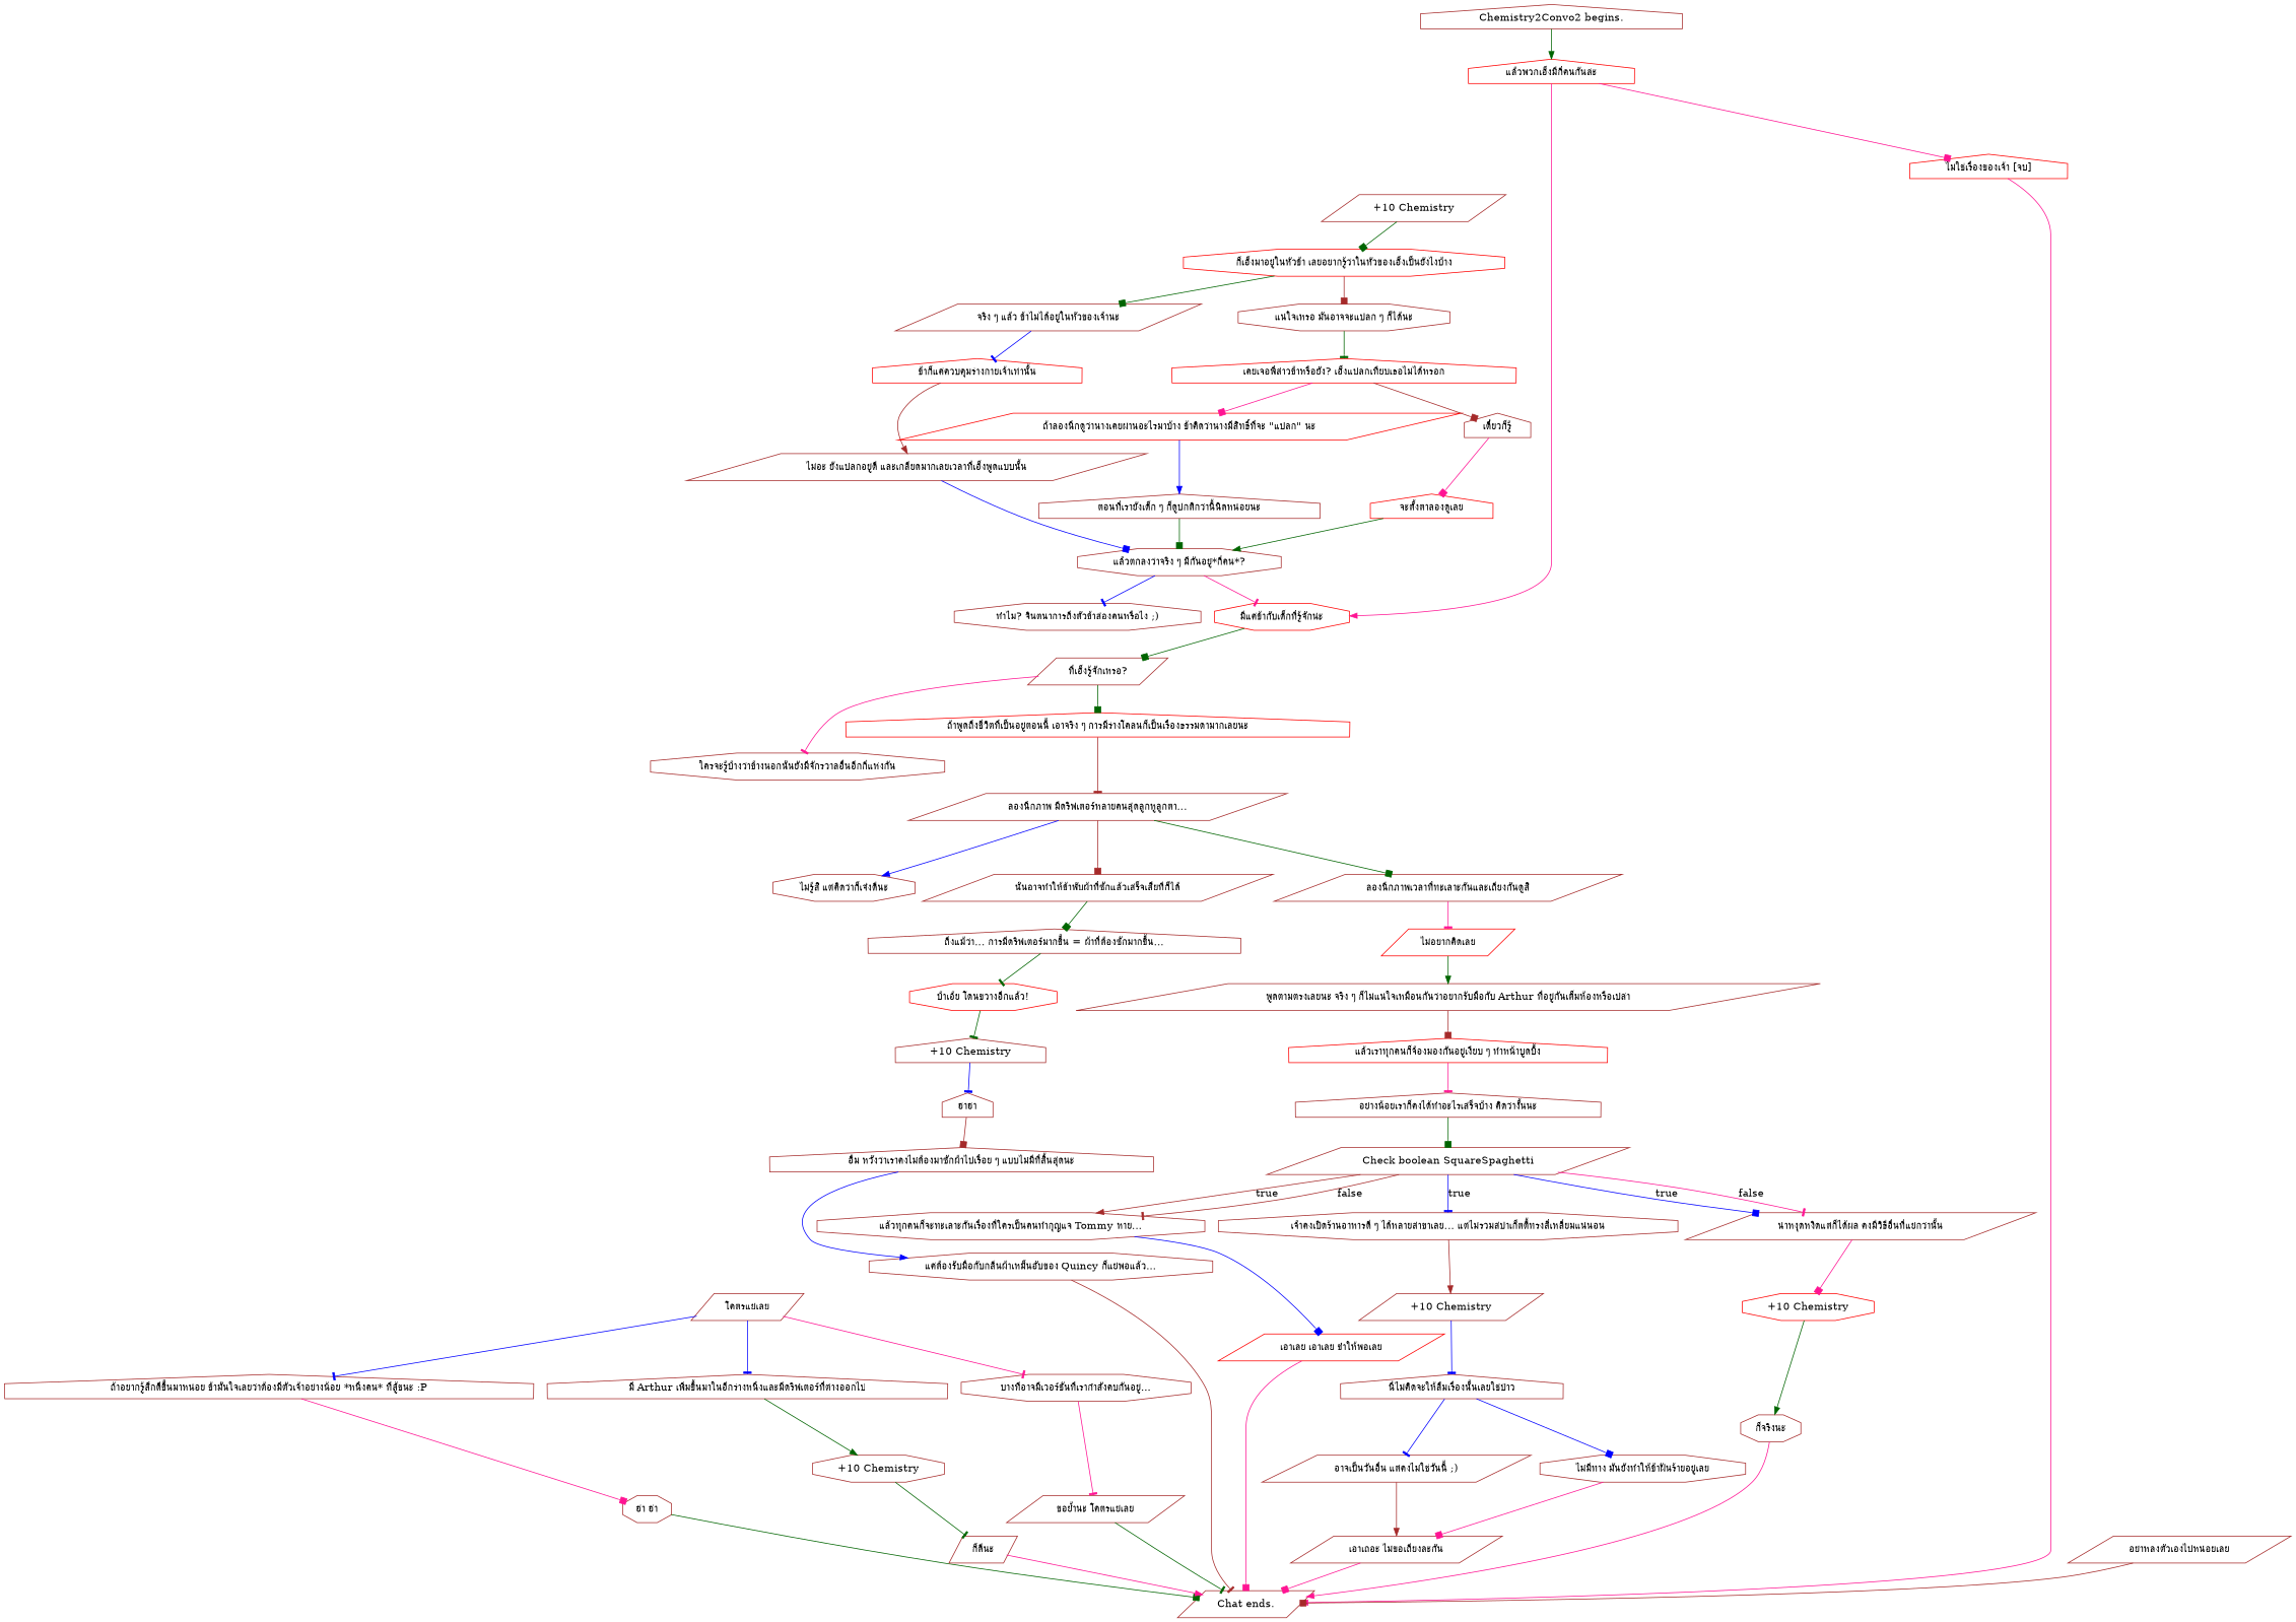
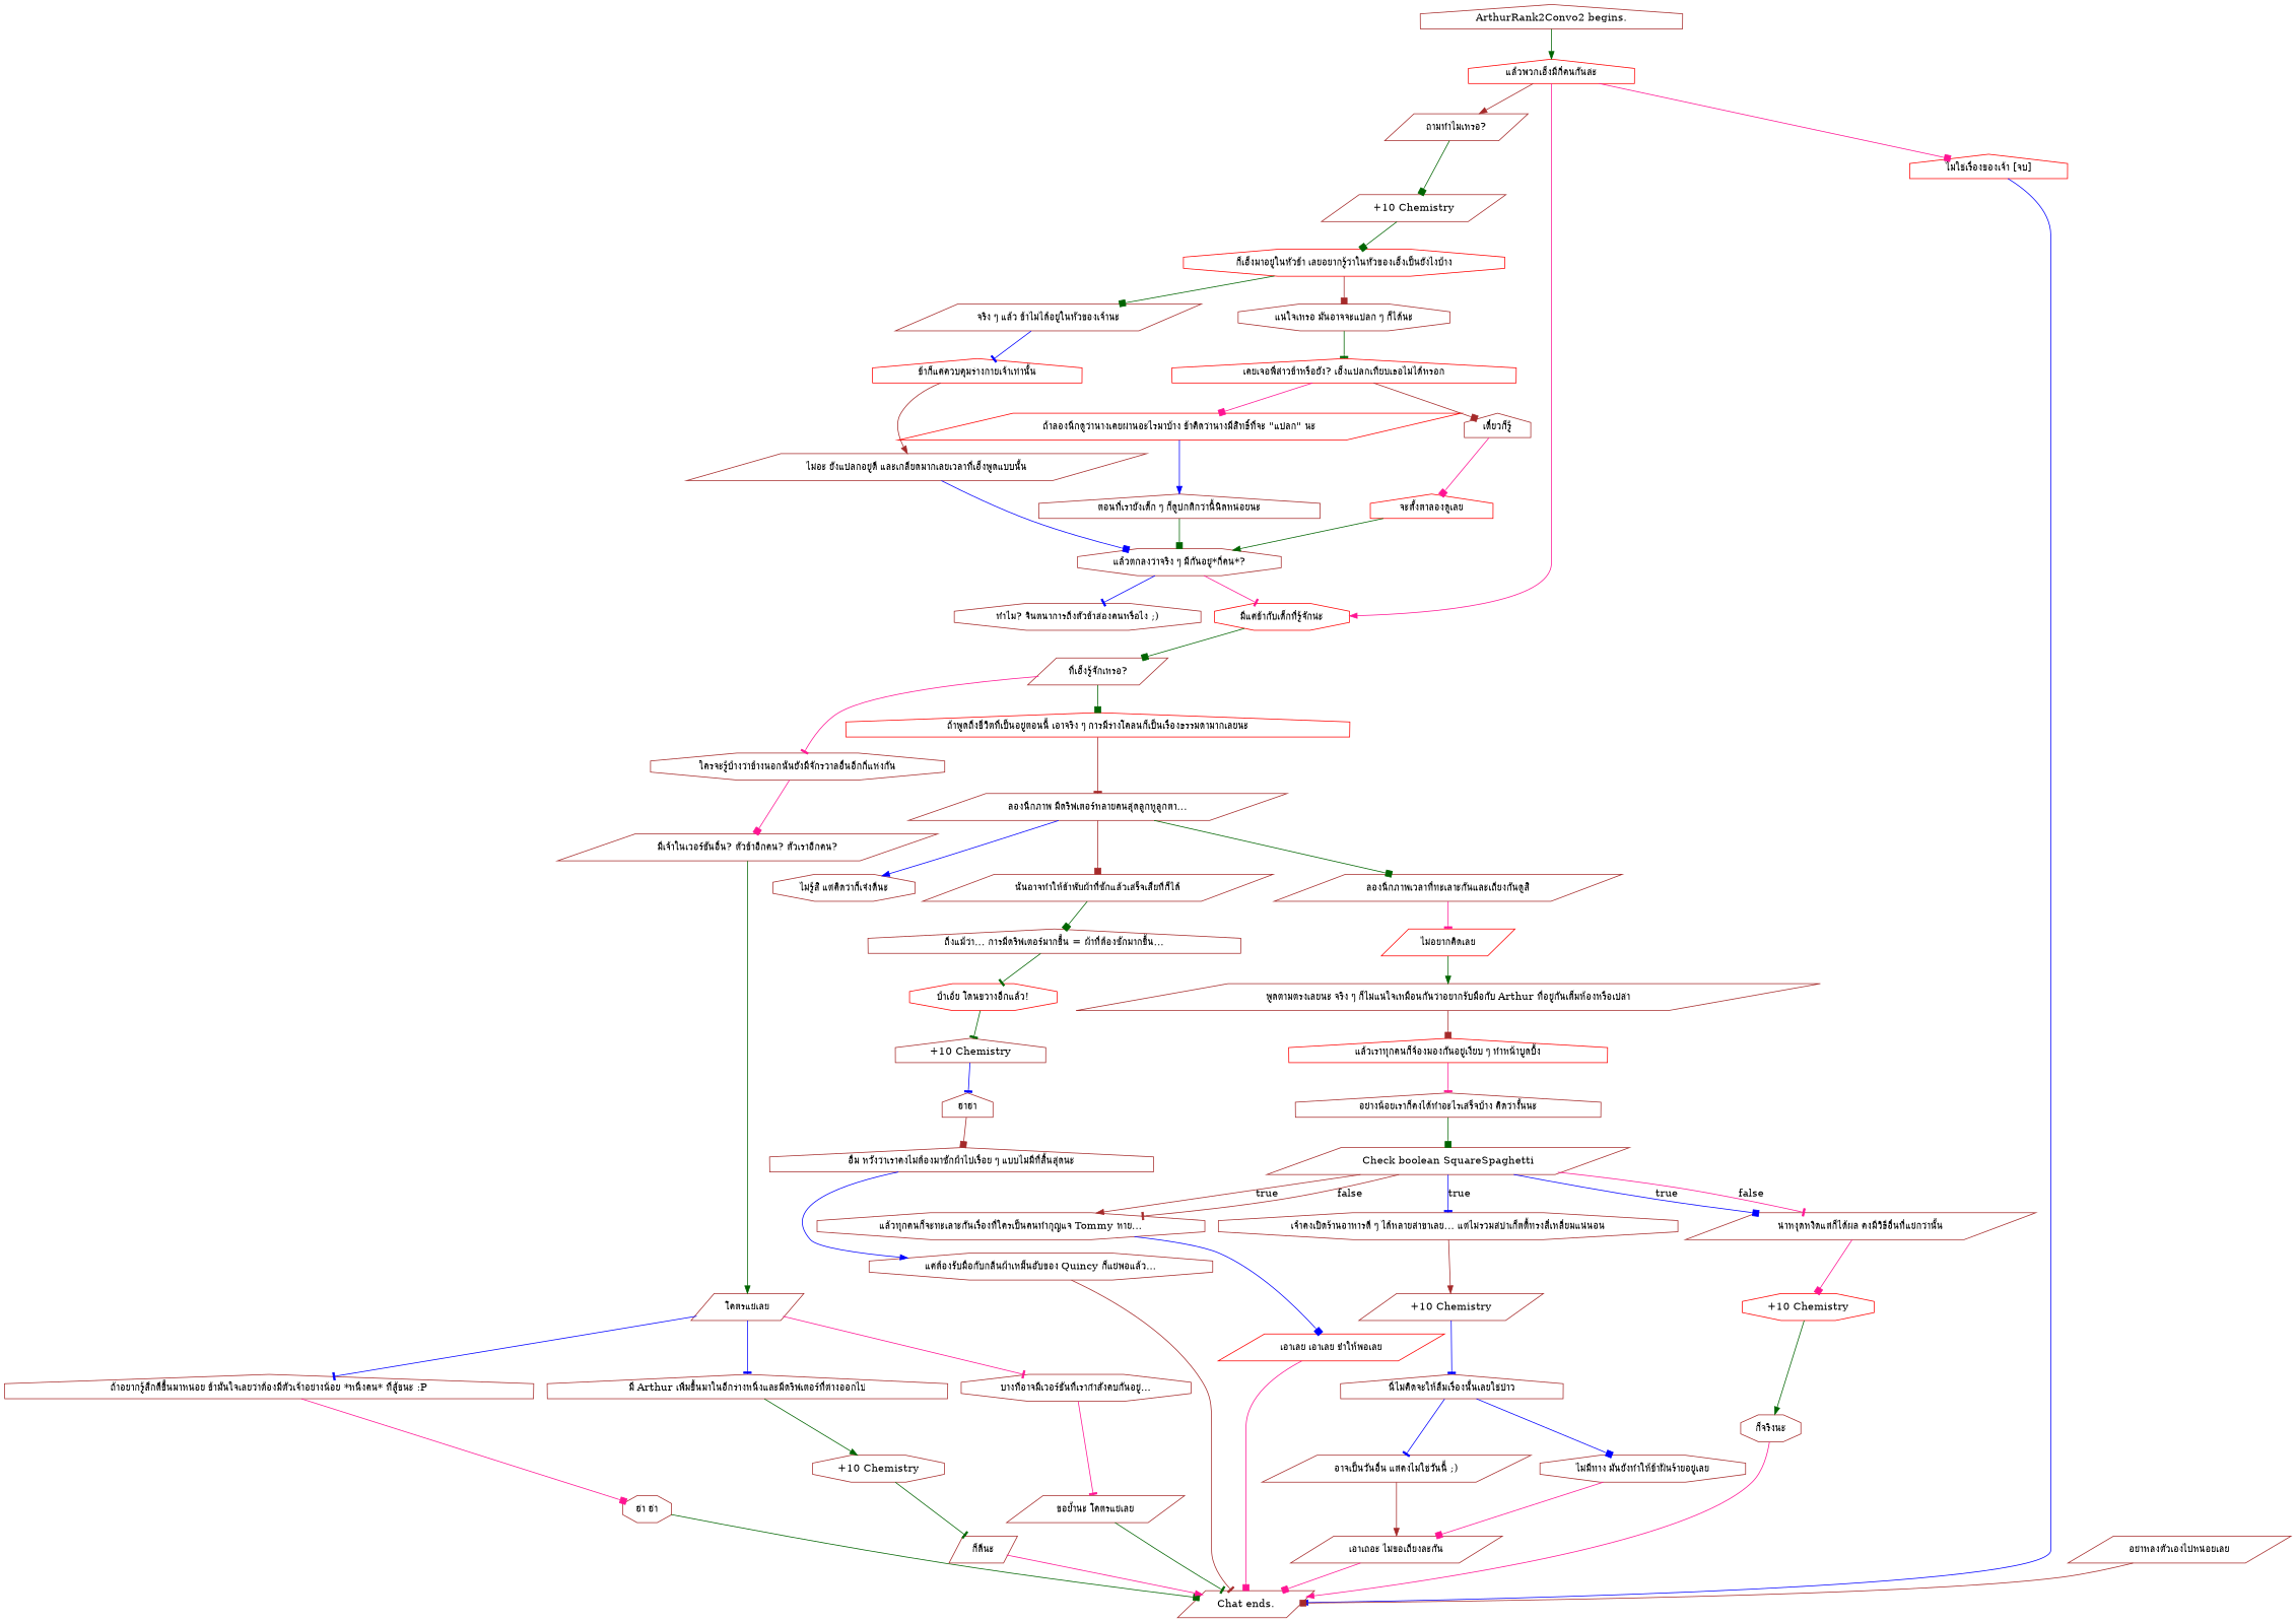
  digraph {
    node [color=brown shape=parallelogram]
    edge [arrowhead=box color=darkgreen]
-   "ArthurRank2Convo2 begins." [shape=house label="Chemistry2Convo2 begins."]
+   "ArthurRank2Convo2 begins." [shape=house]
    n2 [color=red label="แล้วพวกเอ็งมีกี่คนกันล่ะ" shape=house]
+   n3 [label="ถามทำไมเหรอ?"]
    n4 [color=red label="ไม่ใช่เรื่องของเจ้า [จบ]" shape=house]
    n5 [color=red label="มีแค่ข้ากับเด็กที่รู้จักน่ะ" shape=octagon]
    n6 [label="+10 Chemistry"]
    "Chat ends."
    n8 [label="ที่เอ็งรู้จักเหรอ?"]
    n9 [color=red label="ก็เอ็งมาอยู่ในหัวข้า เลยอยากรู้ว่าในหัวของเอ็งเป็นยังไงบ้าง" shape=octagon]
    n10 [color=red label="ถ้าพูดถึงชีวิตที่เป็นอยู่ตอนนี้ เอาจริง ๆ การมีร่างโคลนก็เป็นเรื่องธรรมดามากเลยนะ" shape=house]
    n11 [label="ใครจะรู้บ้างว่าข้างนอกนั่นยังมีจักรวาลอื่นอีกกี่แห่งกัน" shape=octagon]
    n12 [label="จริง ๆ แล้ว ข้าไม่ได้อยู่ในหัวของเจ้านะ"]
    n13 [label="แน่ใจเหรอ มันอาจจะแปลก ๆ ก็ได้นะ" shape=octagon]
    n14 [label="ลองนึกภาพ มีดริฟเตอร์หลายคนสุดลูกหูลูกตา..."]
+   n15 [label="มีเจ้าในเวอร์ชันอื่น? ตัวข้าอีกคน? ตัวเราอีกคน?"]
    n16 [color=red label="ข้าก็แค่ควบคุมร่างกายเจ้าเท่านั้น" shape=house]
    n17 [color=red label="เคยเจอพี่สาวข้าหรือยัง? เอ็งแปลกเทียบเธอไม่ได้หรอก" shape=house]
    n18 [label="นั่นอาจทำให้ข้าพับผ้าที่ซักแล้วเสร็จเสียทีก็ได้"]
    n19 [label="ลองนึกภาพเวลาที่ทะเลาะกันและเถียงกันดูสิ"]
    n20 [label="ไม่รู้สิ แต่คิดว่าก็เจ๋งดีนะ" shape=octagon]
    n21 [label="โคตรแย่เลย"]
    n22 [label="ไม่อะ ยังแปลกอยู่ดี และเกลียดมากเลยเวลาที่เอ็งพูดแบบนั้น"]
    n23 [color=red label="ถ้าลองนึกดูว่านางเคยผ่านอะไรมาบ้าง ข้าคิดว่านางมีสิทธิ์ที่จะ \"แปลก\" นะ"]
    n24 [label="เดี๋ยวก็รู้" shape=house]
    n25 [label="ถึงแม้ว่า... การมีดริฟเตอร์มากขึ้น = ผ้าที่ต้องซักมากขึ้น..." shape=house]
    n26 [color=red label="ไม่อยากคิดเลย"]
    n27 [label="บางทีอาจมีเวอร์ชันที่เรากำลังคบกันอยู่..." shape=octagon]
    n28 [label="ถ้าอยากรู้สึกดีขึ้นมาหน่อย ข้ามั่นใจเลยว่าต้องมีตัวเจ้าอย่างน้อย *หนึ่งคน* ที่สู้ชนะ :P" shape=house]
    n29 [label="มี Arthur เพิ่มขึ้นมาในอีกร่างหนึ่งและมีดริฟเตอร์ที่ต่างออกไป" shape=house]
    n30 [label="แล้วตกลงว่าจริง ๆ มีกันอยู่*กี่คน*?" shape=octagon]
    n31 [label="ตอนที่เรายังเด็ก ๆ ก็ดูปกติกว่านี้นิดหน่อยนะ" shape=house]
    n32 [color=red label="จะตั้งตาลองดูเลย" shape=house]
    n33 [color=red label="บ้าเอ้ย โดนขวางอีกแล้ว!" shape=octagon]
    n34 [label="พูดตามตรงเลยนะ จริง ๆ ก็ไม่แน่ใจเหมือนกันว่าอยากรับมือกับ Arthur ที่อยู่กันเต็มห้องหรือเปล่า"]
    n35 [label="ขอย้ำนะ โคตรแย่เลย"]
    n36 [label="ฮ่า ฮ่า" shape=octagon]
    n37 [label="+10 Chemistry" shape=octagon]
    n38 [label="ทำไม? จินตนาการถึงตัวข้าสองคนหรือไง ;)" shape=octagon]
    n39 [label="+10 Chemistry" shape=house]
    n40 [color=red label="แล้วเราทุกคนก็จ้องมองกันอยู่เงียบ ๆ ทำหน้าบูดบึ้ง" shape=house]
    n41 [label="ก็ดีนะ"]
    n42 [label="ฮ่าฮ่า" shape=house]
    n43 [label="อย่างน้อยเราก็คงได้ทำอะไรเสร็จบ้าง คิดว่างั้นนะ" shape=house]
    n44 [label="อย่าหลงตัวเองไปหน่อยเลย"]
    n45 [label="อืม หวังว่าเราคงไม่ต้องมาซักผ้าไปเรื่อย ๆ แบบไม่มีที่สิ้นสุดนะ" shape=house]
    n46 [label="Check boolean SquareSpaghetti"]
    n47 [label="แค่ต้องรับมือกับกลิ่นผ้าเหม็นอับของ Quincy ก็แย่พอแล้ว..." shape=octagon]
    n48 [label="เจ้าคงเปิดร้านอาหารดี ๆ ได้หลายสาขาเลย... แต่ไม่รวมสปาเก็ตตี้ทรงสี่เหลี่ยมแน่นอน" shape=octagon]
    n49 [label="น่าหงุดหงิดแต่ก็ได้ผล คงมีวิธีอื่นที่แย่กว่านั้น"]
    n50 [label="แล้วทุกคนก็จะทะเลาะกันเรื่องที่ใครเป็นคนทำกุญแจ Tommy หาย..." shape=octagon]
    n51 [label="+10 Chemistry"]
    n52 [color=red label="+10 Chemistry" shape=octagon]
    n53 [color=red label="เอาเลย เอาเลย ขำให้พอเลย"]
    n54 [label="นี่ไม่คิดจะให้ลืมเรื่องนั้นเลยใช่ป่าว" shape=house]
    n55 [label="ก็จริงนะ" shape=octagon]
    n56 [label="อาจเป็นวันอื่น แต่คงไม่ใช่วันนี้ ;)"]
    n57 [label="ไม่มีทาง มันยังทำให้ข้าฝันร้ายอยู่เลย" shape=octagon]
    n58 [label="เอาเถอะ ไม่ขอเถียงละกัน"]
    "ArthurRank2Convo2 begins." -> n2 [arrowhead=normal]
+   n2 -> n3 [arrowhead=normal color=brown]
    n2 -> n4 [color=deeppink]
    n2 -> n5 [arrowhead=normal color=deeppink]
-   n4 -> "Chat ends." [arrowhead=normal color=deeppink]
+   n3 -> n6
+   n4 -> "Chat ends." [arrowhead=normal color=blue]
    n5 -> n8
    n6 -> n9
    n8 -> n10
    n8 -> n11 [arrowhead=tee color=deeppink]
    n9 -> n12
    n9 -> n13 [color=brown]
    n10 -> n14 [arrowhead=tee color=brown]
+   n11 -> n15 [color=deeppink]
    n12 -> n16 [arrowhead=tee color=blue]
    n13 -> n17 [arrowhead=tee]
    n14 -> n18 [color=brown]
    n14 -> n19
    n14 -> n20 [arrowhead=normal color=blue]
+   n15 -> n21 [arrowhead=normal]
    n16 -> n22 [arrowhead=normal color=brown]
    n17 -> n23 [color=deeppink]
    n17 -> n24 [color=brown]
    n18 -> n25
    n19 -> n26 [arrowhead=tee color=deeppink]
    n21 -> n27 [arrowhead=tee color=deeppink]
    n21 -> n28 [arrowhead=tee color=blue]
    n21 -> n29 [arrowhead=tee color=blue]
    n22 -> n30 [color=blue]
    n23 -> n31 [arrowhead=normal color=blue]
    n24 -> n32 [color=deeppink]
    n25 -> n33 [arrowhead=tee]
    n26 -> n34 [arrowhead=normal]
    n27 -> n35 [arrowhead=tee color=deeppink]
    n28 -> n36 [color=deeppink]
    n29 -> n37 [arrowhead=normal]
    n30 -> n5 [arrowhead=tee color=deeppink]
    n30 -> n38 [arrowhead=tee color=blue]
    n31 -> n30
    n32 -> n30 [arrowhead=normal]
    n33 -> n39 [arrowhead=tee]
    n34 -> n40 [color=brown]
    n35 -> "Chat ends." [arrowhead=tee]
    n36 -> "Chat ends."
    n37 -> n41 [arrowhead=tee]
    n39 -> n42 [arrowhead=tee color=blue]
    n40 -> n43 [arrowhead=tee color=deeppink]
    n41 -> "Chat ends." [arrowhead=normal color=deeppink]
    n42 -> n45 [color=brown]
    n43 -> n46
    n44 -> "Chat ends." [color=brown]
    n45 -> n47 [arrowhead=normal color=blue]
    n46 -> n48 [arrowhead=tee color=blue label=true]
    n46 -> n49 [color=blue label=true]
    n46 -> n49 [arrowhead=tee color=deeppink label=false]
    n46 -> n50 [arrowhead=normal color=brown label=true]
    n46 -> n50 [arrowhead=tee color=brown label=false]
    n47 -> "Chat ends." [arrowhead=tee color=brown]
    n48 -> n51 [arrowhead=normal color=brown]
    n49 -> n52 [color=deeppink]
    n50 -> n53 [color=blue]
    n51 -> n54 [arrowhead=tee color=blue]
    n52 -> n55 [arrowhead=normal]
    n53 -> "Chat ends." [color=deeppink]
    n54 -> n56 [arrowhead=tee color=blue]
    n54 -> n57 [color=blue]
    n55 -> "Chat ends." [arrowhead=normal color=deeppink]
    n56 -> n58 [arrowhead=normal color=brown]
    n57 -> n58 [color=deeppink]
    n58 -> "Chat ends." [color=deeppink]
  }
